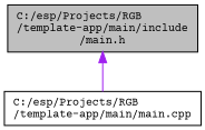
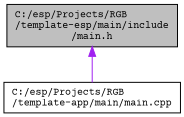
  digraph {
    fontname="Courier Prime"
    node [color=black fontname="Courier Prime" fontsize=10 shape=record style=filled]
-   n1 [fillcolor=grey75 fontcolor=black height=0.2 label="C:/esp/Projects/RGB\l/template-app/main/include\l/main.h" width=0.4]
+   n1 [fillcolor=grey75 fontcolor=black height=0.2 label="C:/esp/Projects/RGB\l/template-esp/main/include\l/main.h" width=0.4]
    n2 [fillcolor=white height=0.2 label="C:/esp/Projects/RGB\l/template-app/main/main.cpp" width=0.4]
    n1 -> n2 [color=purple dir=back fontname="Courier Prime" fontsize=10 labelfontname=Helvetica labelfontsize=10 style=solid]
  }
